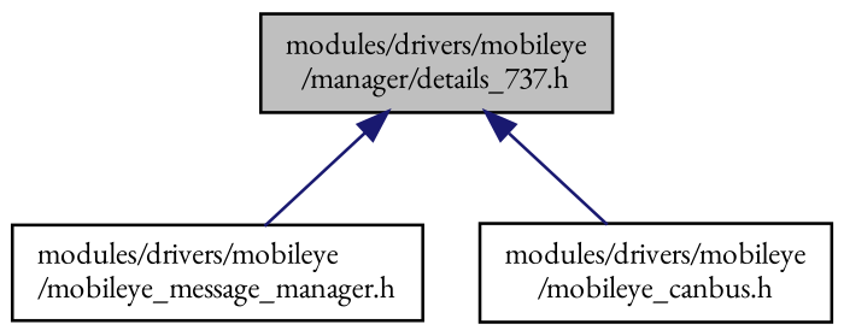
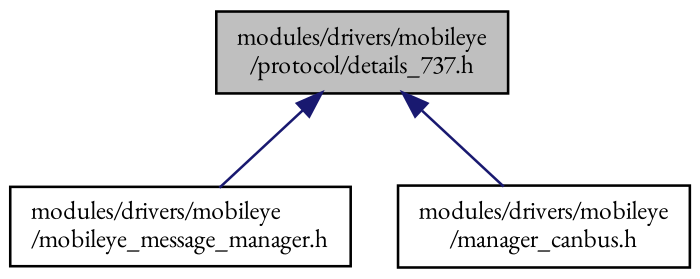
  digraph {
    fontname="EB Garamond"
    node [color=black fillcolor=white fontname="EB Garamond" fontsize=10 shape=record style=filled]
    edge [color=midnightblue dir=back fontname="EB Garamond" fontsize=10 labelfontname=Helvetica labelfontsize=10 style=solid]
-   n1 [fillcolor=grey75 fontcolor=black height=0.2 label="modules/drivers/mobileye\l/manager/details_737.h" width=0.4]
+   n1 [fillcolor=grey75 fontcolor=black height=0.2 label="modules/drivers/mobileye\l/protocol/details_737.h" width=0.4]
    n2 [height=0.2 label="modules/drivers/mobileye\l/mobileye_message_manager.h" width=0.4]
-   n3 [height=0.2 label="modules/drivers/mobileye\l/mobileye_canbus.h" width=0.4]
+   n3 [height=0.2 label="modules/drivers/mobileye\l/manager_canbus.h" width=0.4]
    n1 -> n2
    n1 -> n3
  }
